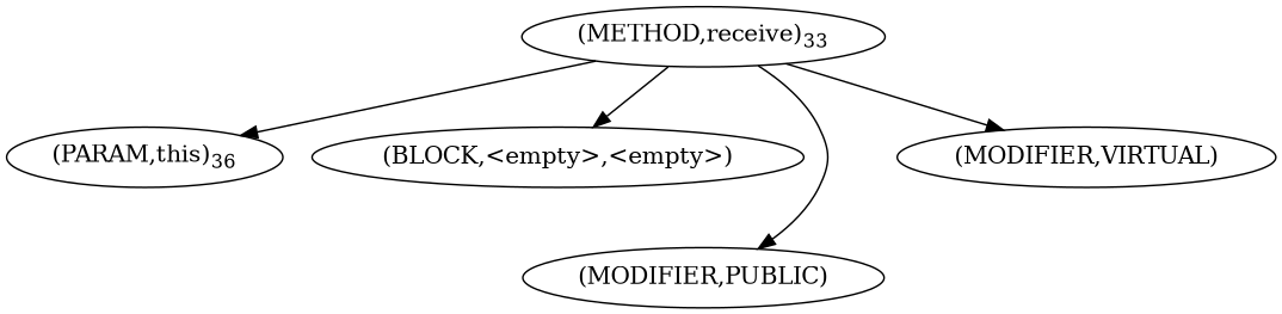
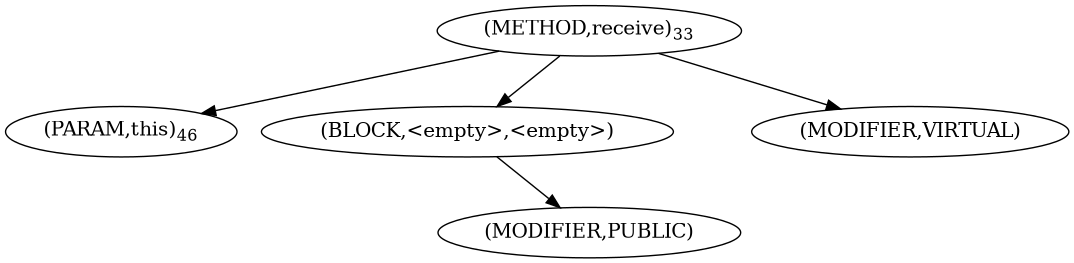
  digraph {
    n1 [label=<(METHOD,receive)<SUB>33</SUB>>]
-   n2 [label=<(PARAM,this)<SUB>36</SUB>>]
+   n2 [label=<(PARAM,this)<SUB>46</SUB>>]
    n3 [label=<(BLOCK,&lt;empty&gt;,&lt;empty&gt;)>]
    n4 [label=<(MODIFIER,PUBLIC)>]
    n5 [label=<(MODIFIER,VIRTUAL)>]
    n1 -> n2
    n1 -> n3
-   n1 -> n4
+   n3 -> n4
    n1 -> n5
  }
